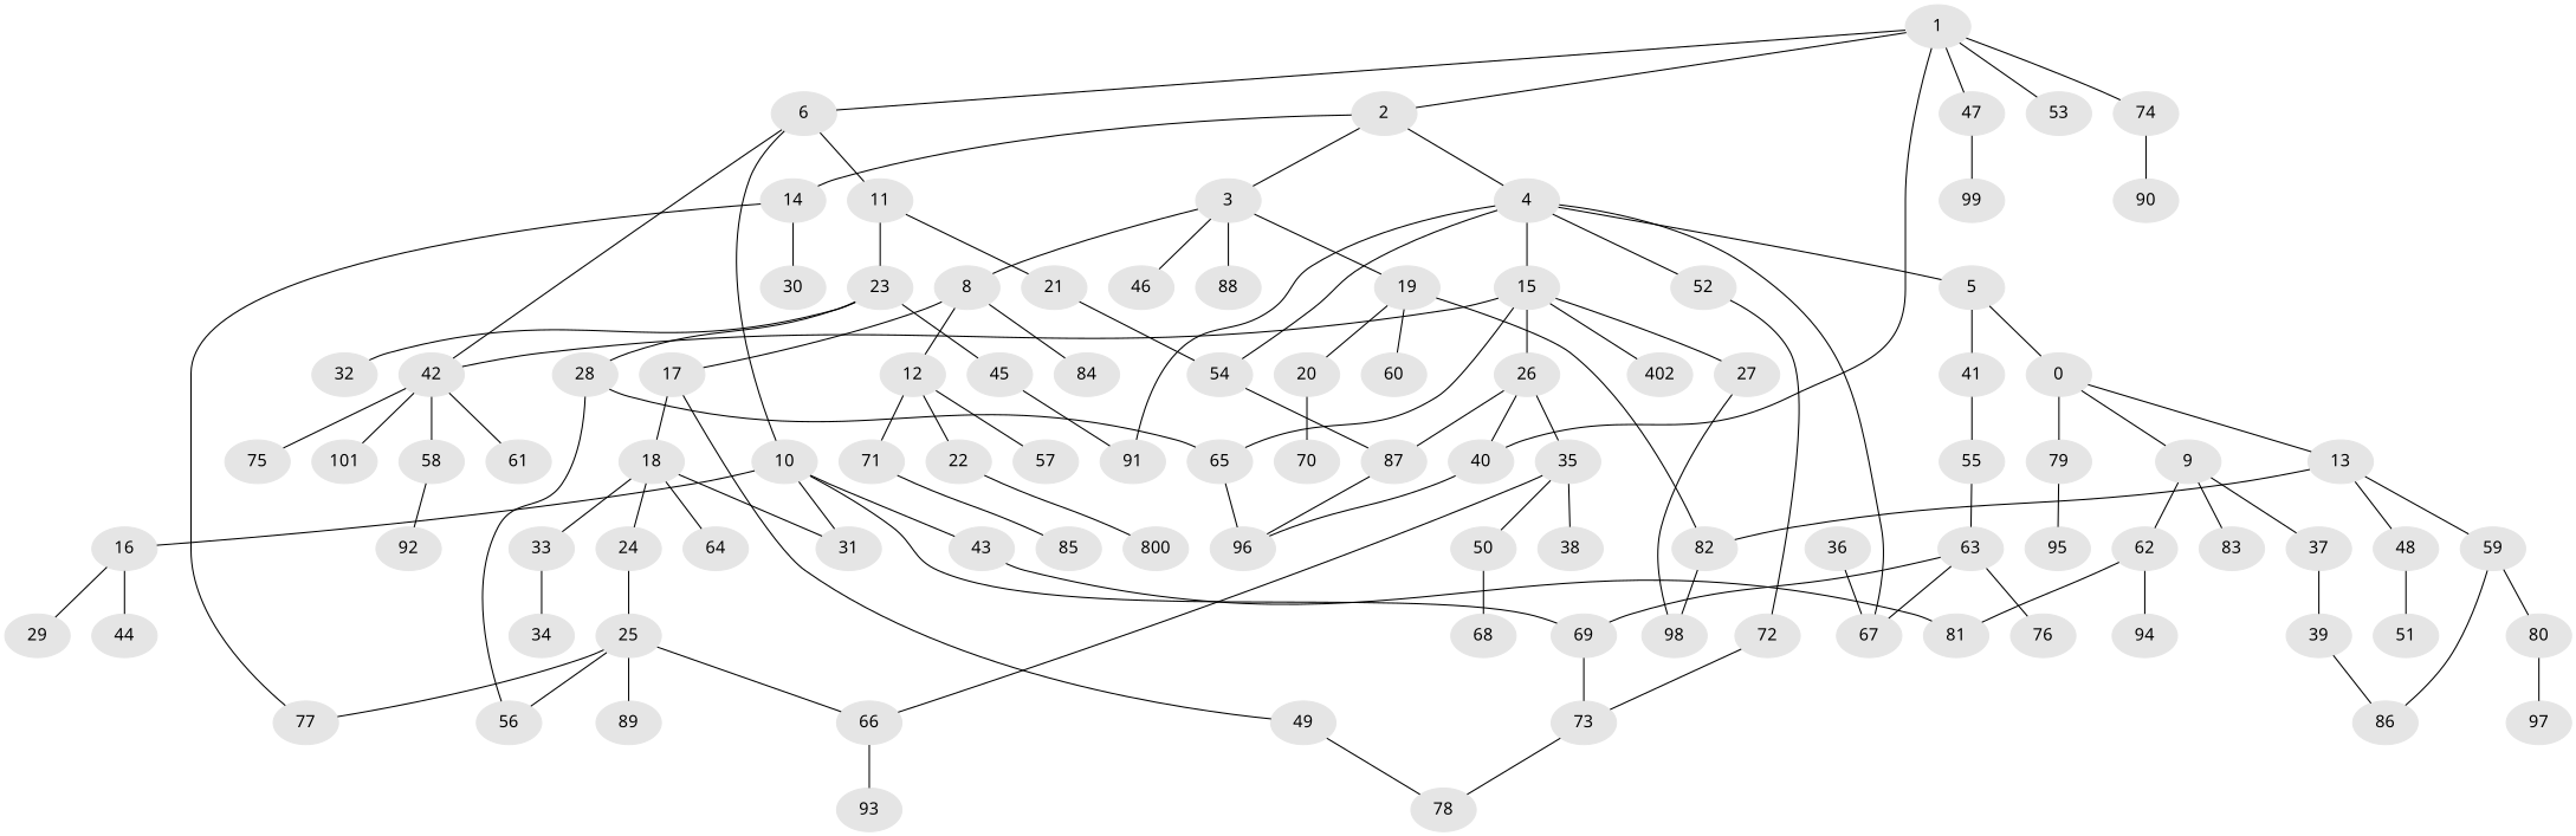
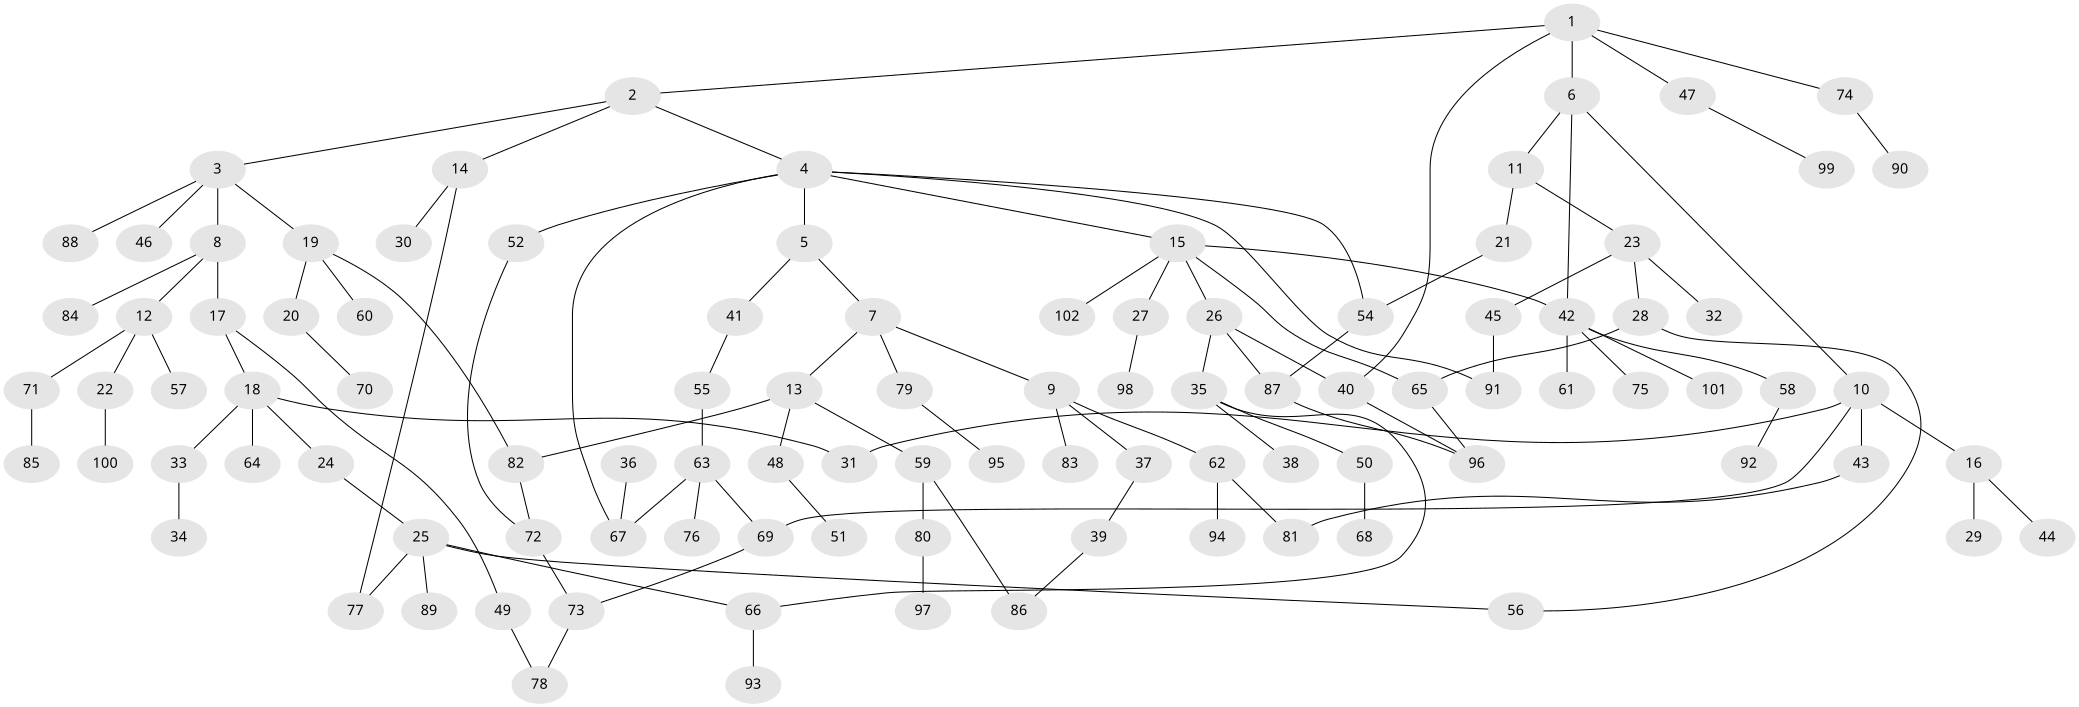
  graph {
    fontname="Noto Sans"
    node [color=gray90 fontname="Noto Sans" style=filled]
    edge [fontname="Noto Sans"]
    1
    2
    6
    40
    47
-   53
    74
    3
    4
    14
    10
    11
    42
    96
    99
    90
    8
    19
    46
    88
    5
    15
    52
    54
    67
    91
    30
    77
    12
    17
    84
    82
    20
    60
-   7 [label=0]
+   7
    41
    26
    27
    65
-   102 [label=402]
+   102
    72
    87
    9
    13
    79
    55
    16
    31
    43
    69
    21
    23
    58
    61
    75
    101
    37
    62
    83
    48
    59
    95
    22
    57
    71
    18
    49
    36
    39
    81
    94
    29
    44
    45
    73
    28
    32
-   100 [label=800]
+   100
    85
    98
    51
    86
    80
    35
    24
    33
    64
    78
    25
    34
    70
    56
    66
    89
    93
    38
    50
    68
    63
    92
    76
    97
    1 -- 2
    1 -- 6
    1 -- 40
    1 -- 47
-   1 -- 53
    1 -- 74
    2 -- 3
    2 -- 4
    2 -- 14
    6 -- 10
    6 -- 11
    6 -- 42
    40 -- 96
    47 -- 99
    74 -- 90
    3 -- 8
    3 -- 19
    3 -- 46
    3 -- 88
    4 -- 5
    4 -- 15
    4 -- 52
    4 -- 54
    4 -- 67
    4 -- 91
    14 -- 30
    14 -- 77
    10 -- 16
    10 -- 31
    10 -- 43
    10 -- 69
    11 -- 21
    11 -- 23
    42 -- 58
    42 -- 61
    42 -- 75
    42 -- 101
    8 -- 12
    8 -- 17
    8 -- 84
    19 -- 82
    19 -- 20
    19 -- 60
    5 -- 7
    5 -- 41
    15 -- 42
    15 -- 26
    15 -- 27
    15 -- 65
    15 -- 102
    52 -- 72
    54 -- 87
    12 -- 22
    12 -- 57
    12 -- 71
    17 -- 18
    17 -- 49
-   82 -- 98
+   82 -- 72
    20 -- 70
    7 -- 9
    7 -- 13
    7 -- 79
    41 -- 55
    26 -- 40
    26 -- 87
    26 -- 35
    27 -- 98
    65 -- 96
    72 -- 73
    87 -- 96
    9 -- 37
    9 -- 62
    9 -- 83
    13 -- 82
    13 -- 48
    13 -- 59
    79 -- 95
    55 -- 63
    16 -- 29
    16 -- 44
    43 -- 81
    69 -- 73
    21 -- 54
    23 -- 45
    23 -- 28
    23 -- 32
    58 -- 92
    37 -- 39
    62 -- 81
    62 -- 94
    48 -- 51
    59 -- 86
    59 -- 80
    22 -- 100
    71 -- 85
    18 -- 31
    18 -- 24
    18 -- 33
    18 -- 64
    49 -- 78
    36 -- 67
    39 -- 86
    45 -- 91
    73 -- 78
    28 -- 65
    28 -- 56
    80 -- 97
    35 -- 66
    35 -- 38
    35 -- 50
    24 -- 25
    33 -- 34
    25 -- 77
    25 -- 56
    25 -- 66
    25 -- 89
    66 -- 93
    50 -- 68
    63 -- 67
    63 -- 69
    63 -- 76
  }
